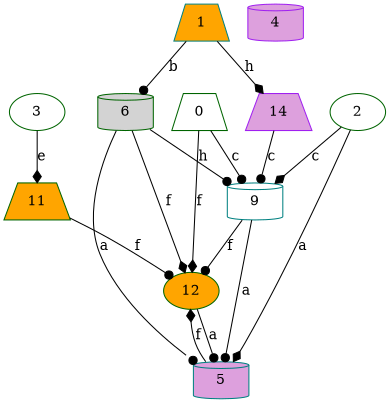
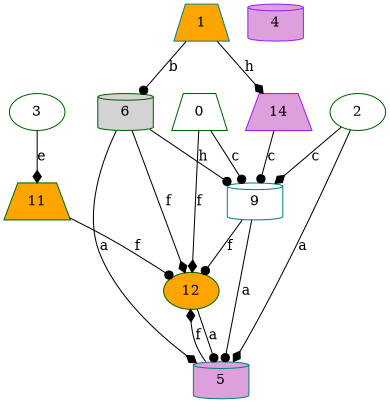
  strict digraph {
    node [color=darkgreen fillcolor=white shape=trapezium style=filled]
    edge [arrowhead=diamond]
    3 [shape=ellipse]
    11 [fillcolor=orange]
    12 [fillcolor=orange shape=ellipse]
    4 [color=purple fillcolor=plum shape=cylinder]
    5 [color=teal fillcolor=plum shape=cylinder]
    6 [fillcolor=lightgrey shape=cylinder]
    9 [color=teal shape=cylinder]
    0
    1 [color=teal fillcolor=orange]
    14 [color=purple fillcolor=plum]
    2 [shape=ellipse]
    3 -> 11 [label=e]
    11 -> 12 [arrowhead=dot label=f]
    12 -> 5 [arrowhead=dot label=a]
    5 -> 12 [label=f]
    6 -> 12 [label=f]
-   6 -> 5 [arrowhead=dot label=a]
+   6 -> 5 [label=a]
    6 -> 9 [arrowhead=dot label=h]
    9 -> 12 [arrowhead=dot label=f]
    9 -> 5 [arrowhead=dot label=a]
    0 -> 12 [label=f]
    0 -> 9 [arrowhead=dot label=c]
    1 -> 6 [arrowhead=dot label=b]
    1 -> 14 [label=h]
    14 -> 9 [arrowhead=dot label=c]
    2 -> 5 [label=a]
    2 -> 9 [label=c]
  }
